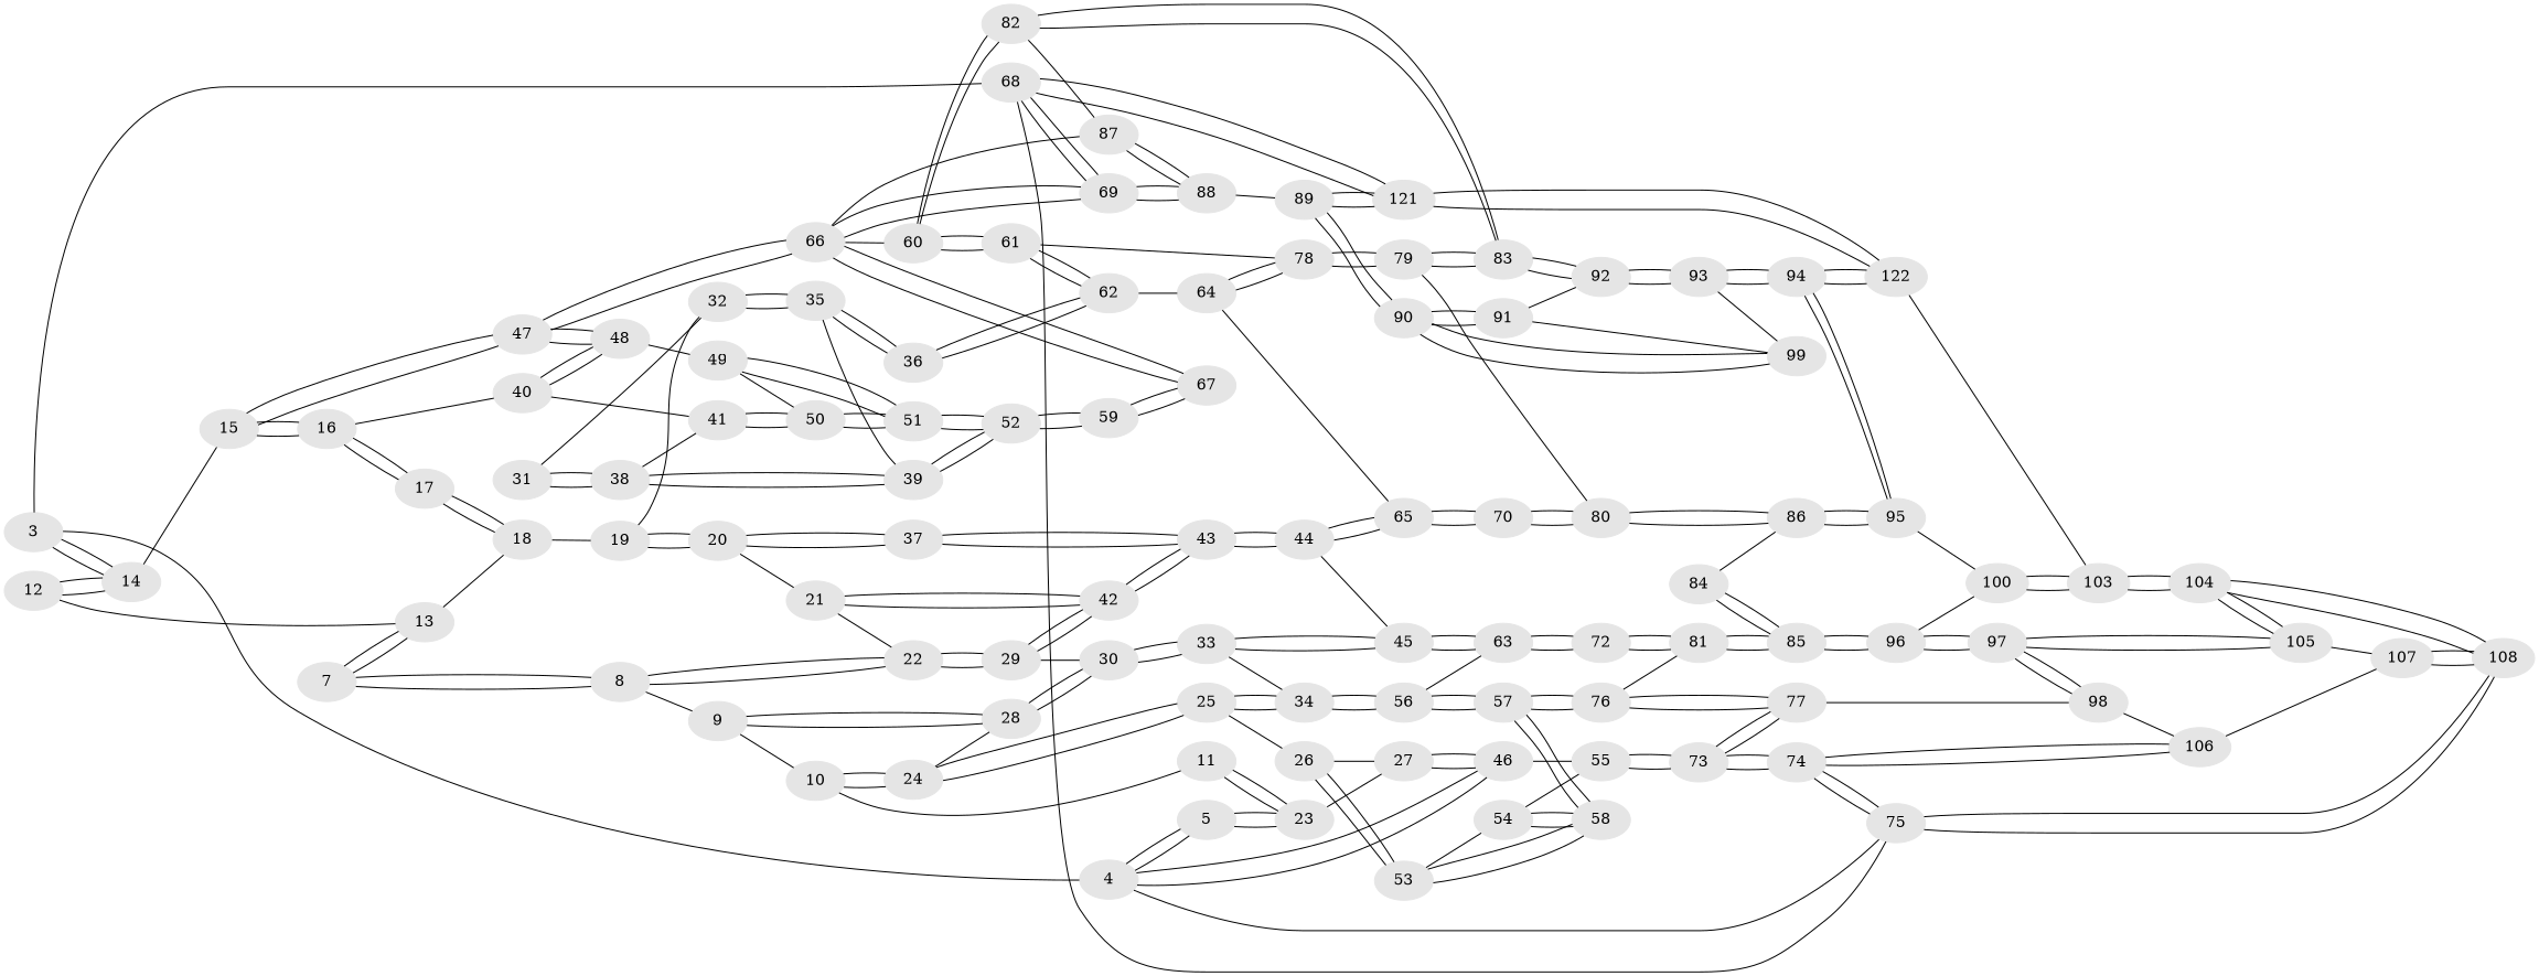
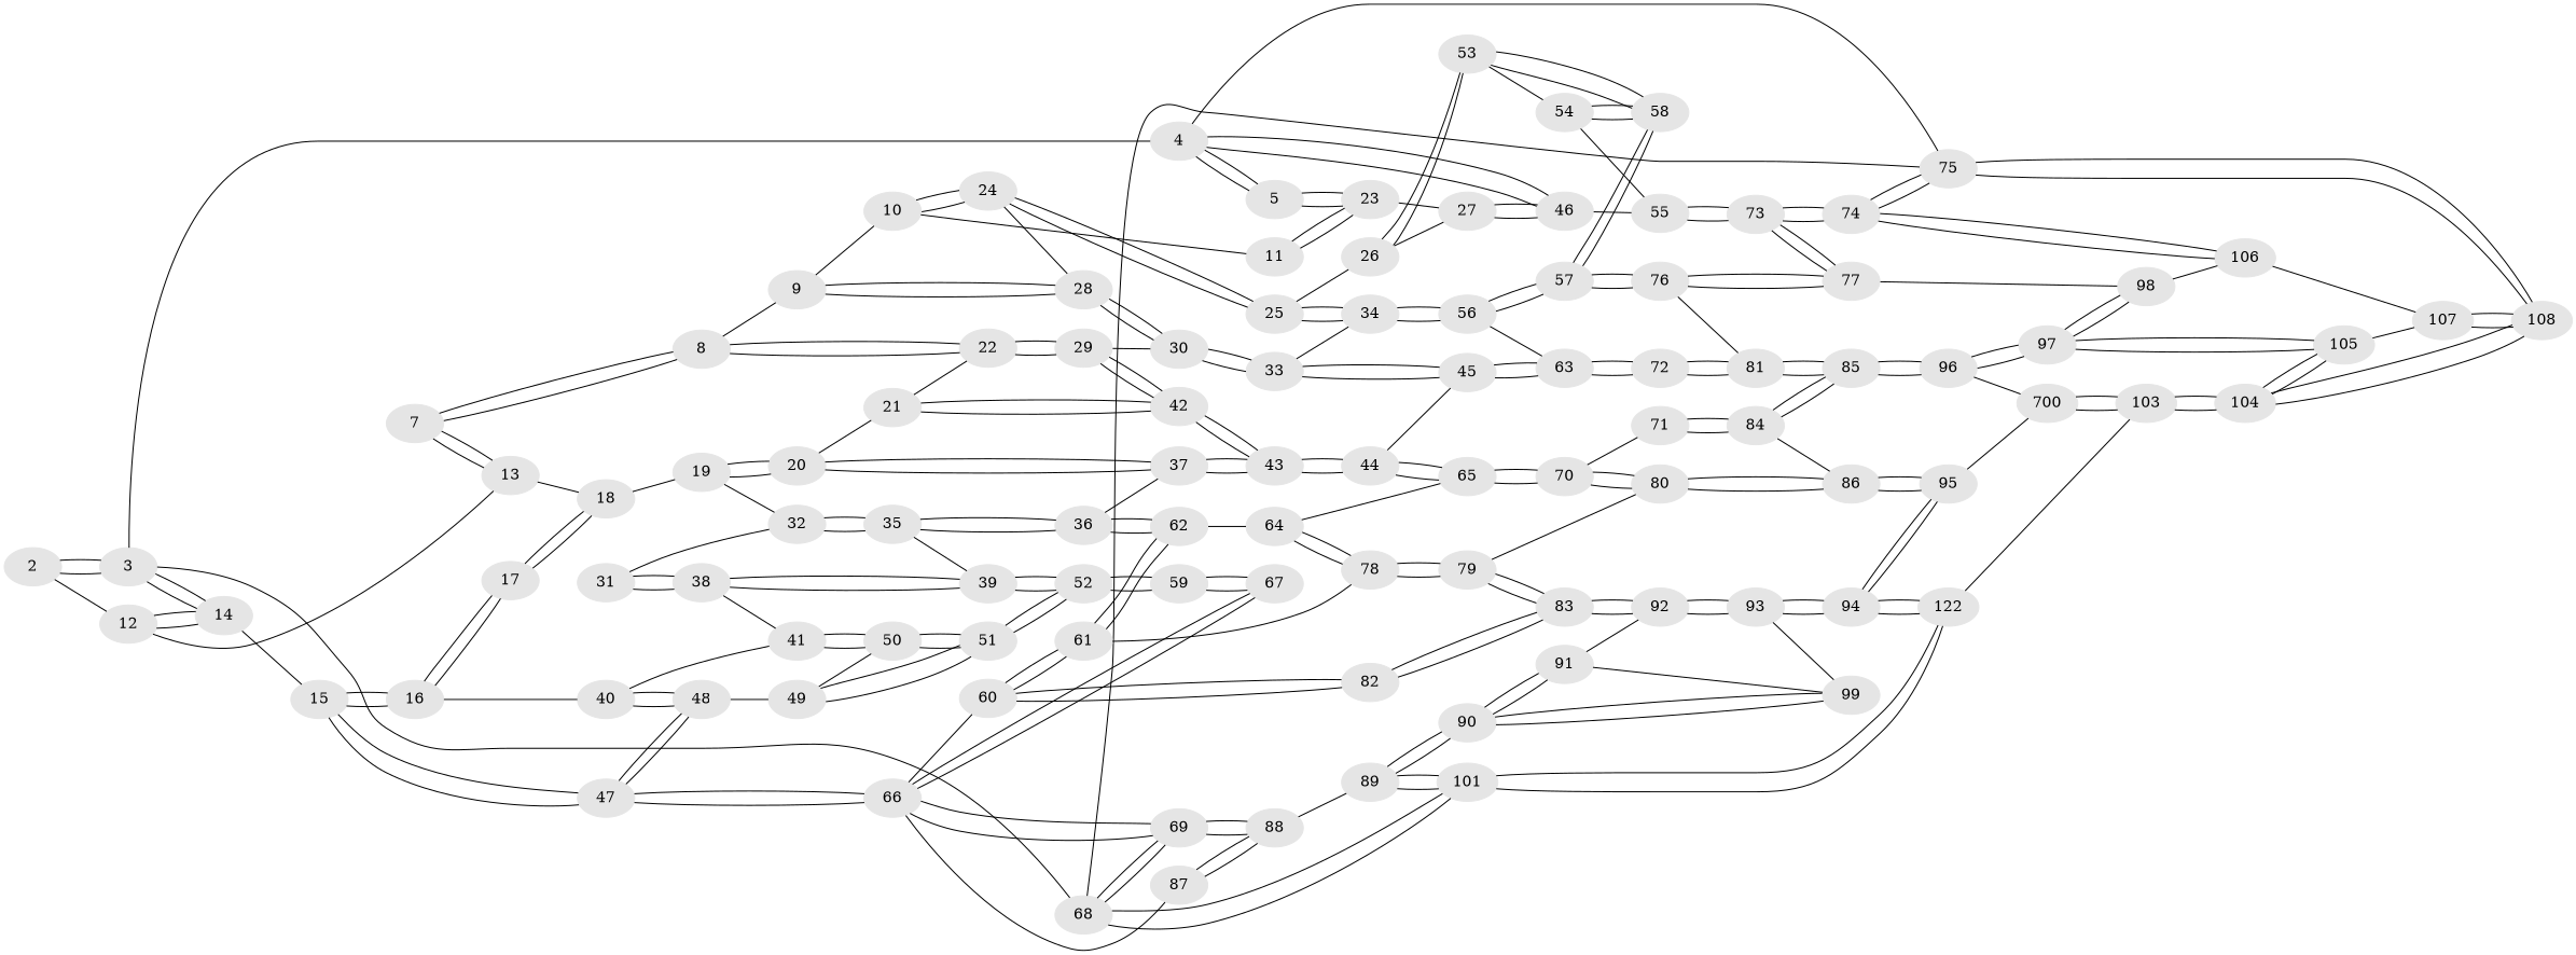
  graph {
    rankdir=LR
    node [color=gray90 style=filled]
+   2
    3
    12
    7
    8
    13
    4
    14
    68
    5
    46
    75
    15
    69
-   101 [label=121]
+   101
    23
    55
    108
    27
    11
    9
    22
    18
    10
    28
    29
    24
    30
    25
    19
    16
    47
    17
    40
    48
    66
    41
    31
    32
    38
    20
    21
    37
    35
    42
    43
    26
    34
    53
    56
    54
    58
    33
    45
    39
    36
    63
    57
    62
    52
    64
    44
    50
    59
    49
    51
    65
    70
    72
    73
    60
    67
    87
    74
    77
    76
    81
    61
    82
    78
    83
    79
+   71
    80
    88
    n86 [label=122]
    89
    84
    86
    85
    106
    98
    107
    92
    95
    96
    93
-   100
+   100 [label=700]
    97
    90
    91
    99
    94
    103
    105
    104
+   2 -- 3
+   2 -- 3
+   2 -- 12
    3 -- 4
    3 -- 14
    3 -- 14
    3 -- 68
    12 -- 13
    12 -- 14
    12 -- 14
    7 -- 8
    7 -- 8
    7 -- 13
    7 -- 13
    8 -- 9
    8 -- 22
    8 -- 22
    13 -- 18
    4 -- 5
    4 -- 5
    4 -- 46
    4 -- 46
    4 -- 75
    14 -- 15
    68 -- 75
    68 -- 69
    68 -- 69
    68 -- 101
    68 -- 101
    5 -- 23
    5 -- 23
    46 -- 55
    75 -- 108
    75 -- 108
    15 -- 16
    15 -- 16
    15 -- 47
    15 -- 47
    69 -- 88
    69 -- 88
    101 -- n86
    101 -- n86
    23 -- 27
    55 -- 73
    55 -- 73
    27 -- 46
    27 -- 46
    11 -- 23
    11 -- 23
    9 -- 10
    9 -- 28
    9 -- 28
    22 -- 29
    22 -- 29
    18 -- 19
    10 -- 11
    10 -- 24
    10 -- 24
    28 -- 30
    28 -- 30
    29 -- 30
    29 -- 42
    29 -- 42
    24 -- 28
    24 -- 25
    24 -- 25
    30 -- 33
    30 -- 33
    25 -- 26
    25 -- 34
    25 -- 34
    19 -- 32
    19 -- 20
    19 -- 20
    16 -- 17
    16 -- 17
    16 -- 40
    47 -- 48
    47 -- 48
    47 -- 66
    47 -- 66
    17 -- 18
    17 -- 18
    40 -- 48
    40 -- 48
    40 -- 41
    48 -- 49
    66 -- 69
    66 -- 69
    66 -- 60
    66 -- 67
    66 -- 67
    66 -- 87
    41 -- 50
    41 -- 50
    31 -- 32
    31 -- 38
    31 -- 38
    32 -- 35
    32 -- 35
    38 -- 41
    38 -- 39
    38 -- 39
    20 -- 21
    20 -- 37
    20 -- 37
    21 -- 22
    21 -- 42
    21 -- 42
    37 -- 43
    37 -- 43
    35 -- 39
    35 -- 36
    35 -- 36
    42 -- 43
    42 -- 43
    43 -- 44
    43 -- 44
    26 -- 27
    26 -- 53
    26 -- 53
    34 -- 56
    34 -- 56
    53 -- 54
    53 -- 58
    53 -- 58
    56 -- 63
    56 -- 57
    56 -- 57
    54 -- 55
    54 -- 58
    54 -- 58
    33 -- 34
    33 -- 45
    33 -- 45
    45 -- 63
    45 -- 63
    39 -- 52
    39 -- 52
+   36 -- 37
    36 -- 62
    36 -- 62
    63 -- 72
    63 -- 72
    57 -- 58
    57 -- 58
    57 -- 76
    57 -- 76
    62 -- 64
    52 -- 59
    52 -- 59
    64 -- 65
    64 -- 78
    64 -- 78
    44 -- 45
    44 -- 65
    44 -- 65
    50 -- 51
    50 -- 51
    59 -- 67
    59 -- 67
    49 -- 50
    49 -- 51
    49 -- 51
    51 -- 52
    51 -- 52
    65 -- 70
    65 -- 70
+   70 -- 71
    70 -- 80
    70 -- 80
    72 -- 81
    72 -- 81
    73 -- 74
    73 -- 74
    73 -- 77
    73 -- 77
    60 -- 61
    60 -- 61
    60 -- 82
    60 -- 82
    87 -- 88
    87 -- 88
    74 -- 75
    74 -- 75
    74 -- 106
    74 -- 106
    77 -- 98
    76 -- 77
    76 -- 77
    76 -- 81
    81 -- 85
    81 -- 85
    61 -- 62
    61 -- 62
    61 -- 78
-   82 -- 87
    82 -- 83
    82 -- 83
    78 -- 79
    78 -- 79
    83 -- 92
    83 -- 92
    79 -- 83
    79 -- 83
    79 -- 80
+   71 -- 84
+   71 -- 84
    80 -- 86
    80 -- 86
    88 -- 89
    n86 -- 103
    89 -- 101
    89 -- 101
    89 -- 90
    89 -- 90
    84 -- 86
    84 -- 85
    84 -- 85
    86 -- 95
    86 -- 95
    85 -- 96
    85 -- 96
    106 -- 107
    98 -- 106
    107 -- 108
    107 -- 108
    92 -- 93
    92 -- 93
    95 -- 100
    96 -- 100
    96 -- 97
    96 -- 97
    93 -- 99
    93 -- 94
    93 -- 94
    100 -- 103
    100 -- 103
    97 -- 98
    97 -- 98
    97 -- 105
    97 -- 105
    90 -- 91
    90 -- 91
    90 -- 99
    90 -- 99
    91 -- 92
    91 -- 99
    94 -- n86
    94 -- n86
    94 -- 95
    94 -- 95
    103 -- 104
    103 -- 104
    105 -- 107
    104 -- 108
    104 -- 108
    104 -- 105
    104 -- 105
  }
